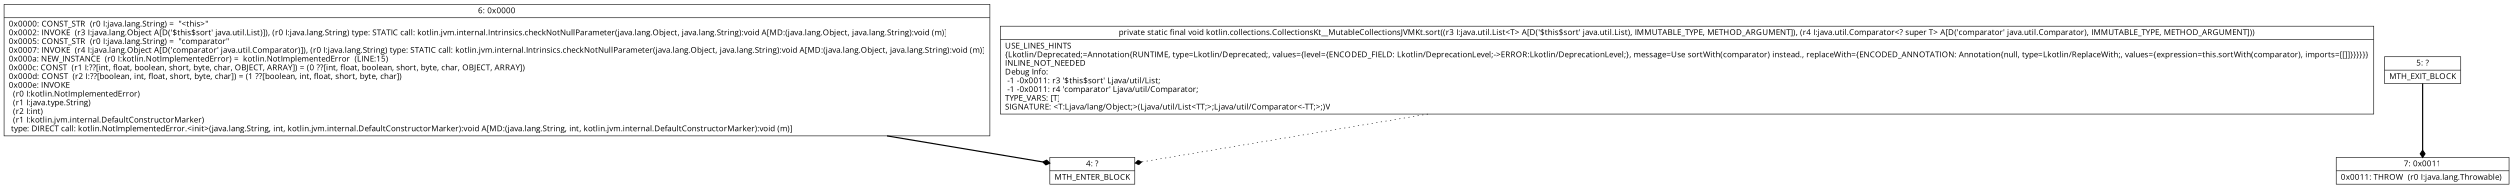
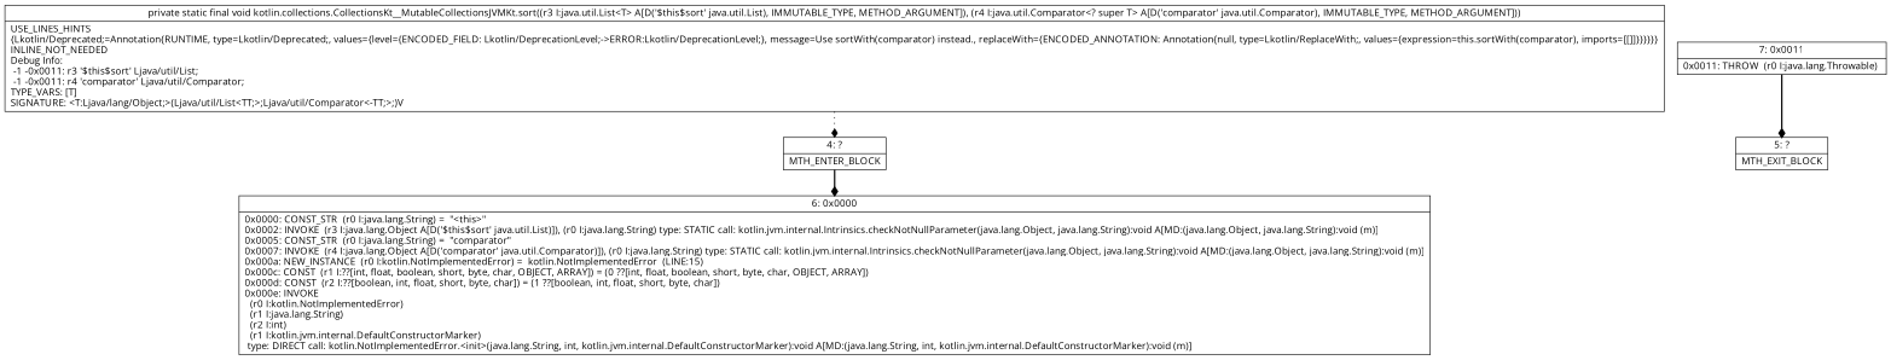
  digraph {
    fontname="Open Sans"
    node [fontname="Open Sans" shape=record]
    edge [arrowhead=diamond fontname="Open Sans" style=bold]
    n1 [label="{4\:\ ?|MTH_ENTER_BLOCK\l}"]
-   n2 [label="{6\:\ 0x0000|0x0000: CONST_STR  (r0 I:java.lang.String) =  \"\<this\>\" \l0x0002: INVOKE  (r3 I:java.lang.Object A[D('$this$sort' java.util.List)]), (r0 I:java.lang.String) type: STATIC call: kotlin.jvm.internal.Intrinsics.checkNotNullParameter(java.lang.Object, java.lang.String):void A[MD:(java.lang.Object, java.lang.String):void (m)]\l0x0005: CONST_STR  (r0 I:java.lang.String) =  \"comparator\" \l0x0007: INVOKE  (r4 I:java.lang.Object A[D('comparator' java.util.Comparator)]), (r0 I:java.lang.String) type: STATIC call: kotlin.jvm.internal.Intrinsics.checkNotNullParameter(java.lang.Object, java.lang.String):void A[MD:(java.lang.Object, java.lang.String):void (m)]\l0x000a: NEW_INSTANCE  (r0 I:kotlin.NotImplementedError) =  kotlin.NotImplementedError  (LINE:15)\l0x000c: CONST  (r1 I:??[int, float, boolean, short, byte, char, OBJECT, ARRAY]) = (0 ??[int, float, boolean, short, byte, char, OBJECT, ARRAY]) \l0x000d: CONST  (r2 I:??[boolean, int, float, short, byte, char]) = (1 ??[boolean, int, float, short, byte, char]) \l0x000e: INVOKE  \l  (r0 I:kotlin.NotImplementedError)\l  (r1 I:java.type.String)\l  (r2 I:int)\l  (r1 I:kotlin.jvm.internal.DefaultConstructorMarker)\l type: DIRECT call: kotlin.NotImplementedError.\<init\>(java.lang.String, int, kotlin.jvm.internal.DefaultConstructorMarker):void A[MD:(java.lang.String, int, kotlin.jvm.internal.DefaultConstructorMarker):void (m)]\l}"]
+   n2 [label="{6\:\ 0x0000|0x0000: CONST_STR  (r0 I:java.lang.String) =  \"\<this\>\" \l0x0002: INVOKE  (r3 I:java.lang.Object A[D('$this$sort' java.util.List)]), (r0 I:java.lang.String) type: STATIC call: kotlin.jvm.internal.Intrinsics.checkNotNullParameter(java.lang.Object, java.lang.String):void A[MD:(java.lang.Object, java.lang.String):void (m)]\l0x0005: CONST_STR  (r0 I:java.lang.String) =  \"comparator\" \l0x0007: INVOKE  (r4 I:java.lang.Object A[D('comparator' java.util.Comparator)]), (r0 I:java.lang.String) type: STATIC call: kotlin.jvm.internal.Intrinsics.checkNotNullParameter(java.lang.Object, java.lang.String):void A[MD:(java.lang.Object, java.lang.String):void (m)]\l0x000a: NEW_INSTANCE  (r0 I:kotlin.NotImplementedError) =  kotlin.NotImplementedError  (LINE:15)\l0x000c: CONST  (r1 I:??[int, float, boolean, short, byte, char, OBJECT, ARRAY]) = (0 ??[int, float, boolean, short, byte, char, OBJECT, ARRAY]) \l0x000d: CONST  (r2 I:??[boolean, int, float, short, byte, char]) = (1 ??[boolean, int, float, short, byte, char]) \l0x000e: INVOKE  \l  (r0 I:kotlin.NotImplementedError)\l  (r1 I:java.lang.String)\l  (r2 I:int)\l  (r1 I:kotlin.jvm.internal.DefaultConstructorMarker)\l type: DIRECT call: kotlin.NotImplementedError.\<init\>(java.lang.String, int, kotlin.jvm.internal.DefaultConstructorMarker):void A[MD:(java.lang.String, int, kotlin.jvm.internal.DefaultConstructorMarker):void (m)]\l}"]
    n3 [label="{7\:\ 0x0011|0x0011: THROW  (r0 I:java.lang.Throwable) \l}"]
    n4 [label="{5\:\ ?|MTH_EXIT_BLOCK\l}"]
    n5 [label="{private static final void kotlin.collections.CollectionsKt__MutableCollectionsJVMKt.sort((r3 I:java.util.List\<T\> A[D('$this$sort' java.util.List), IMMUTABLE_TYPE, METHOD_ARGUMENT]), (r4 I:java.util.Comparator\<? super T\> A[D('comparator' java.util.Comparator), IMMUTABLE_TYPE, METHOD_ARGUMENT]))  | USE_LINES_HINTS\l\{Lkotlin\/Deprecated;=Annotation\{RUNTIME, type=Lkotlin\/Deprecated;, values=\{level=\{ENCODED_FIELD: Lkotlin\/DeprecationLevel;\-\>ERROR:Lkotlin\/DeprecationLevel;\}, message=Use sortWith(comparator) instead., replaceWith=\{ENCODED_ANNOTATION: Annotation\{null, type=Lkotlin\/ReplaceWith;, values=\{expression=this.sortWith(comparator), imports=[[]]\}\}\}\}\}\}\lINLINE_NOT_NEEDED\lDebug Info:\l  \-1 \-0x0011: r3 '$this$sort' Ljava\/util\/List;\l  \-1 \-0x0011: r4 'comparator' Ljava\/util\/Comparator;\lTYPE_VARS: [T]\lSIGNATURE: \<T:Ljava\/lang\/Object;\>(Ljava\/util\/List\<TT;\>;Ljava\/util\/Comparator\<\-TT;\>;)V\l}"]
-   n2 -> n1
-   n4 -> n3
+   n1 -> n2
+   n3 -> n4
    n5 -> n1 [style=dotted]
  }
